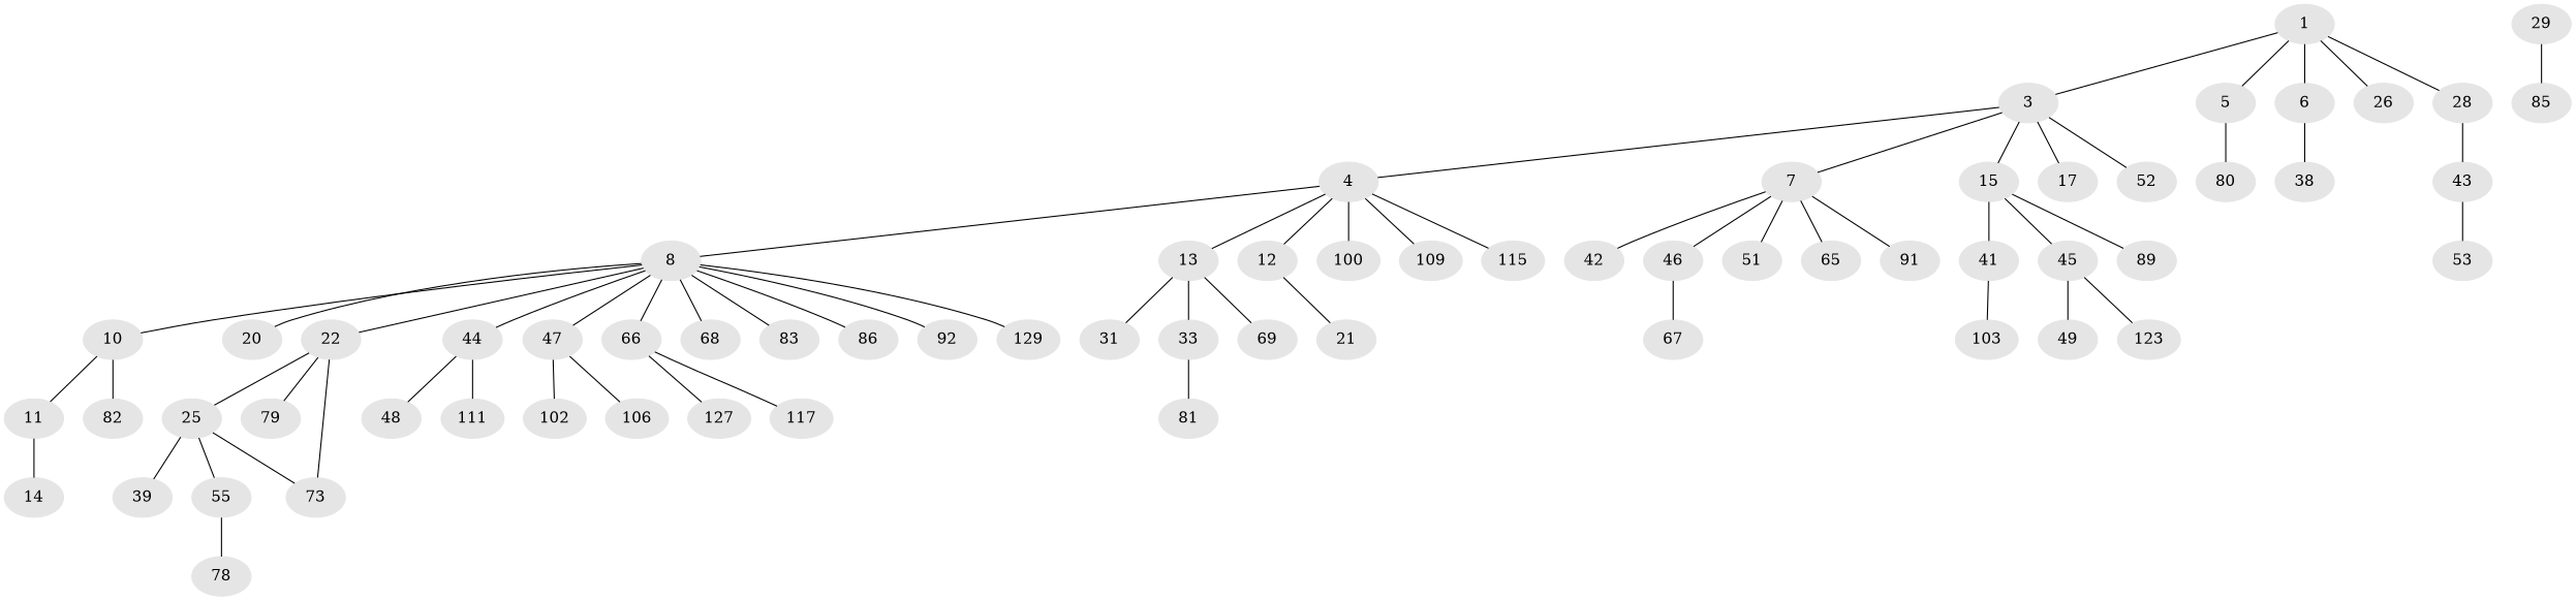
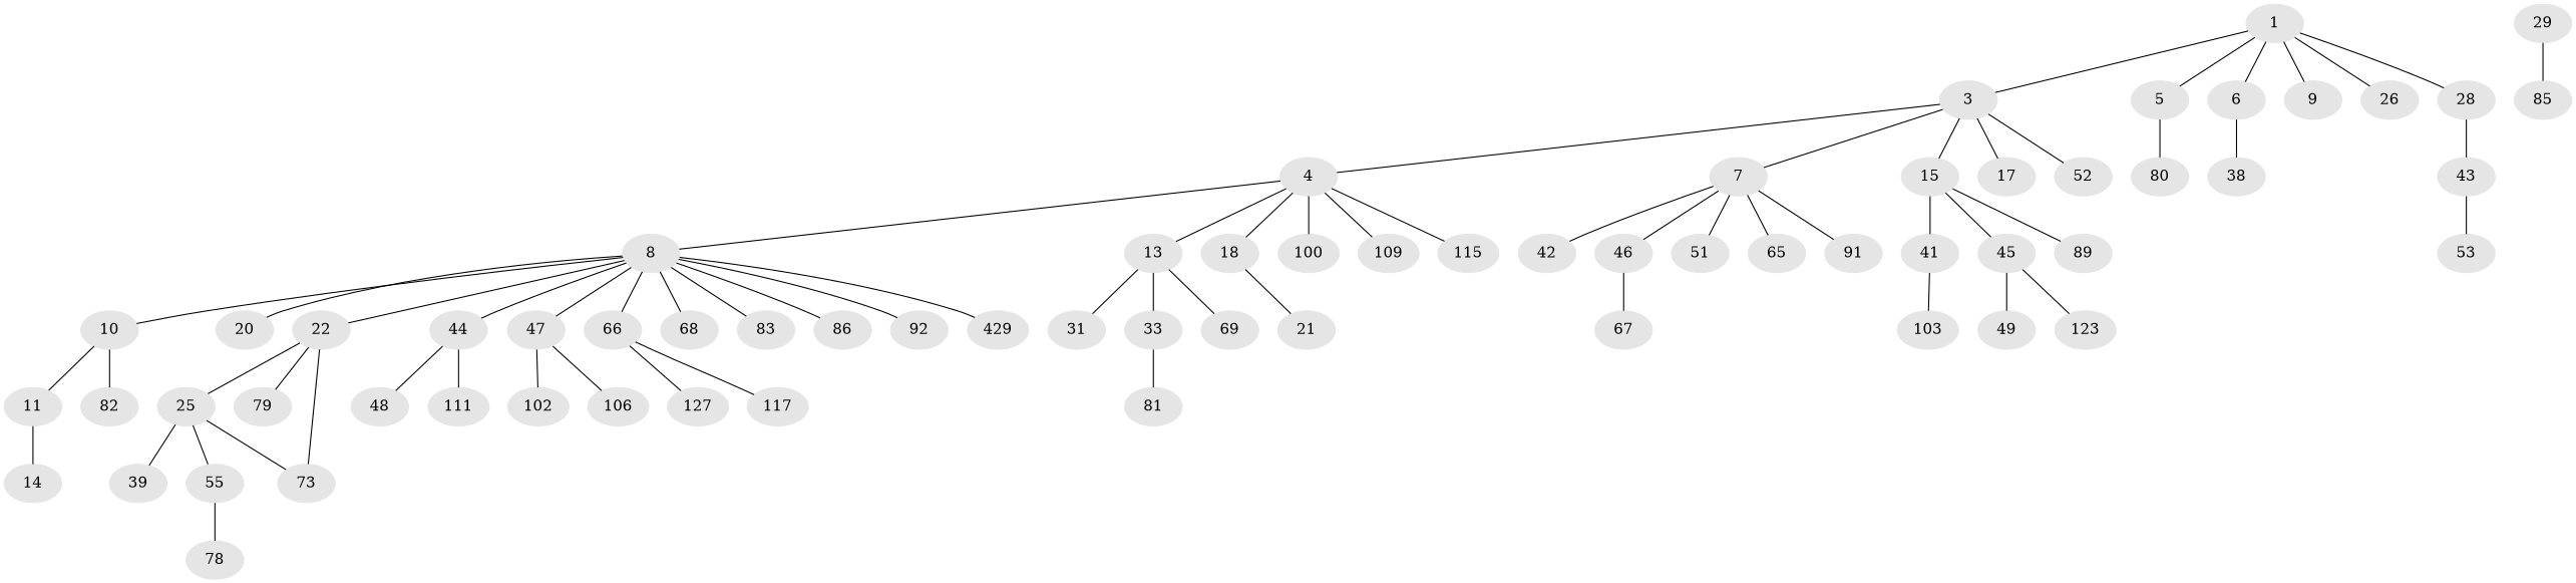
  graph {
    node [color=gray90 style=filled]
    1 [super="+2"]
    3
    5
    6 [super="+130"]
+   9 [super="+76"]
    26 [super="+133"]
    28 [super="+84+56"]
    4
    7 [super="+30+88+24+77"]
    15 [super="+60+35+70+72"]
    17
    52 [super="+118+74"]
    80
    38
    43
    8 [super="+61+32+90+12"]
    13
-   18 [super="+104+19" label=12]
+   18 [super="+104+19"]
    100
    109
    115
    42 [super="+105+94"]
    46
    51 [super="+71"]
    65 [super="+136"]
    91
    41
    45
    89 [super="+93"]
    10
    20
    22 [super="+54+23+62"]
    44
    47 [super="+95"]
    66
    68
    83
    86
    92
-   129
+   129 [label=429]
    31
    33 [super="+64"]
    69 [super="+124"]
    21 [super="+107"]
    67
    11
    82
    25 [super="+134+96+37+27"]
    79
    73 [super="+108"]
    48
    111
    102
    106 [super="+112"]
    127
    117
    14
    81
    103
    49 [super="+87"]
    123
    39
    55
    29 [super="+128"]
    85
    78 [super="+114+125"]
    53
    1 -- 3
    1 -- 5
    1 -- 6
+   1 -- 9
    1 -- 26
    1 -- 28
    3 -- 4
    3 -- 7
    3 -- 15
    3 -- 17
    3 -- 52
    5 -- 80
    6 -- 38
    28 -- 43
    4 -- 8
    4 -- 13
    4 -- 18
    4 -- 100
    4 -- 109
    4 -- 115
    7 -- 42
    7 -- 46
    7 -- 51
    7 -- 65
    7 -- 91
    15 -- 41
    15 -- 45
    15 -- 89
    43 -- 53
    8 -- 10
    8 -- 20
    8 -- 22
    8 -- 44
    8 -- 47
    8 -- 66
    8 -- 68
    8 -- 83
    8 -- 86
    8 -- 92
    8 -- 129
    13 -- 31
    13 -- 33
    13 -- 69
    18 -- 21
    46 -- 67
    41 -- 103
    45 -- 49
    45 -- 123
    10 -- 11
    10 -- 82
    22 -- 25
    22 -- 79
    22 -- 73
    44 -- 48
    44 -- 111
    47 -- 102
    47 -- 106
    66 -- 127
    66 -- 117
    33 -- 81
    11 -- 14
    25 -- 73
    25 -- 39
    25 -- 55
    55 -- 78
    29 -- 85
  }
